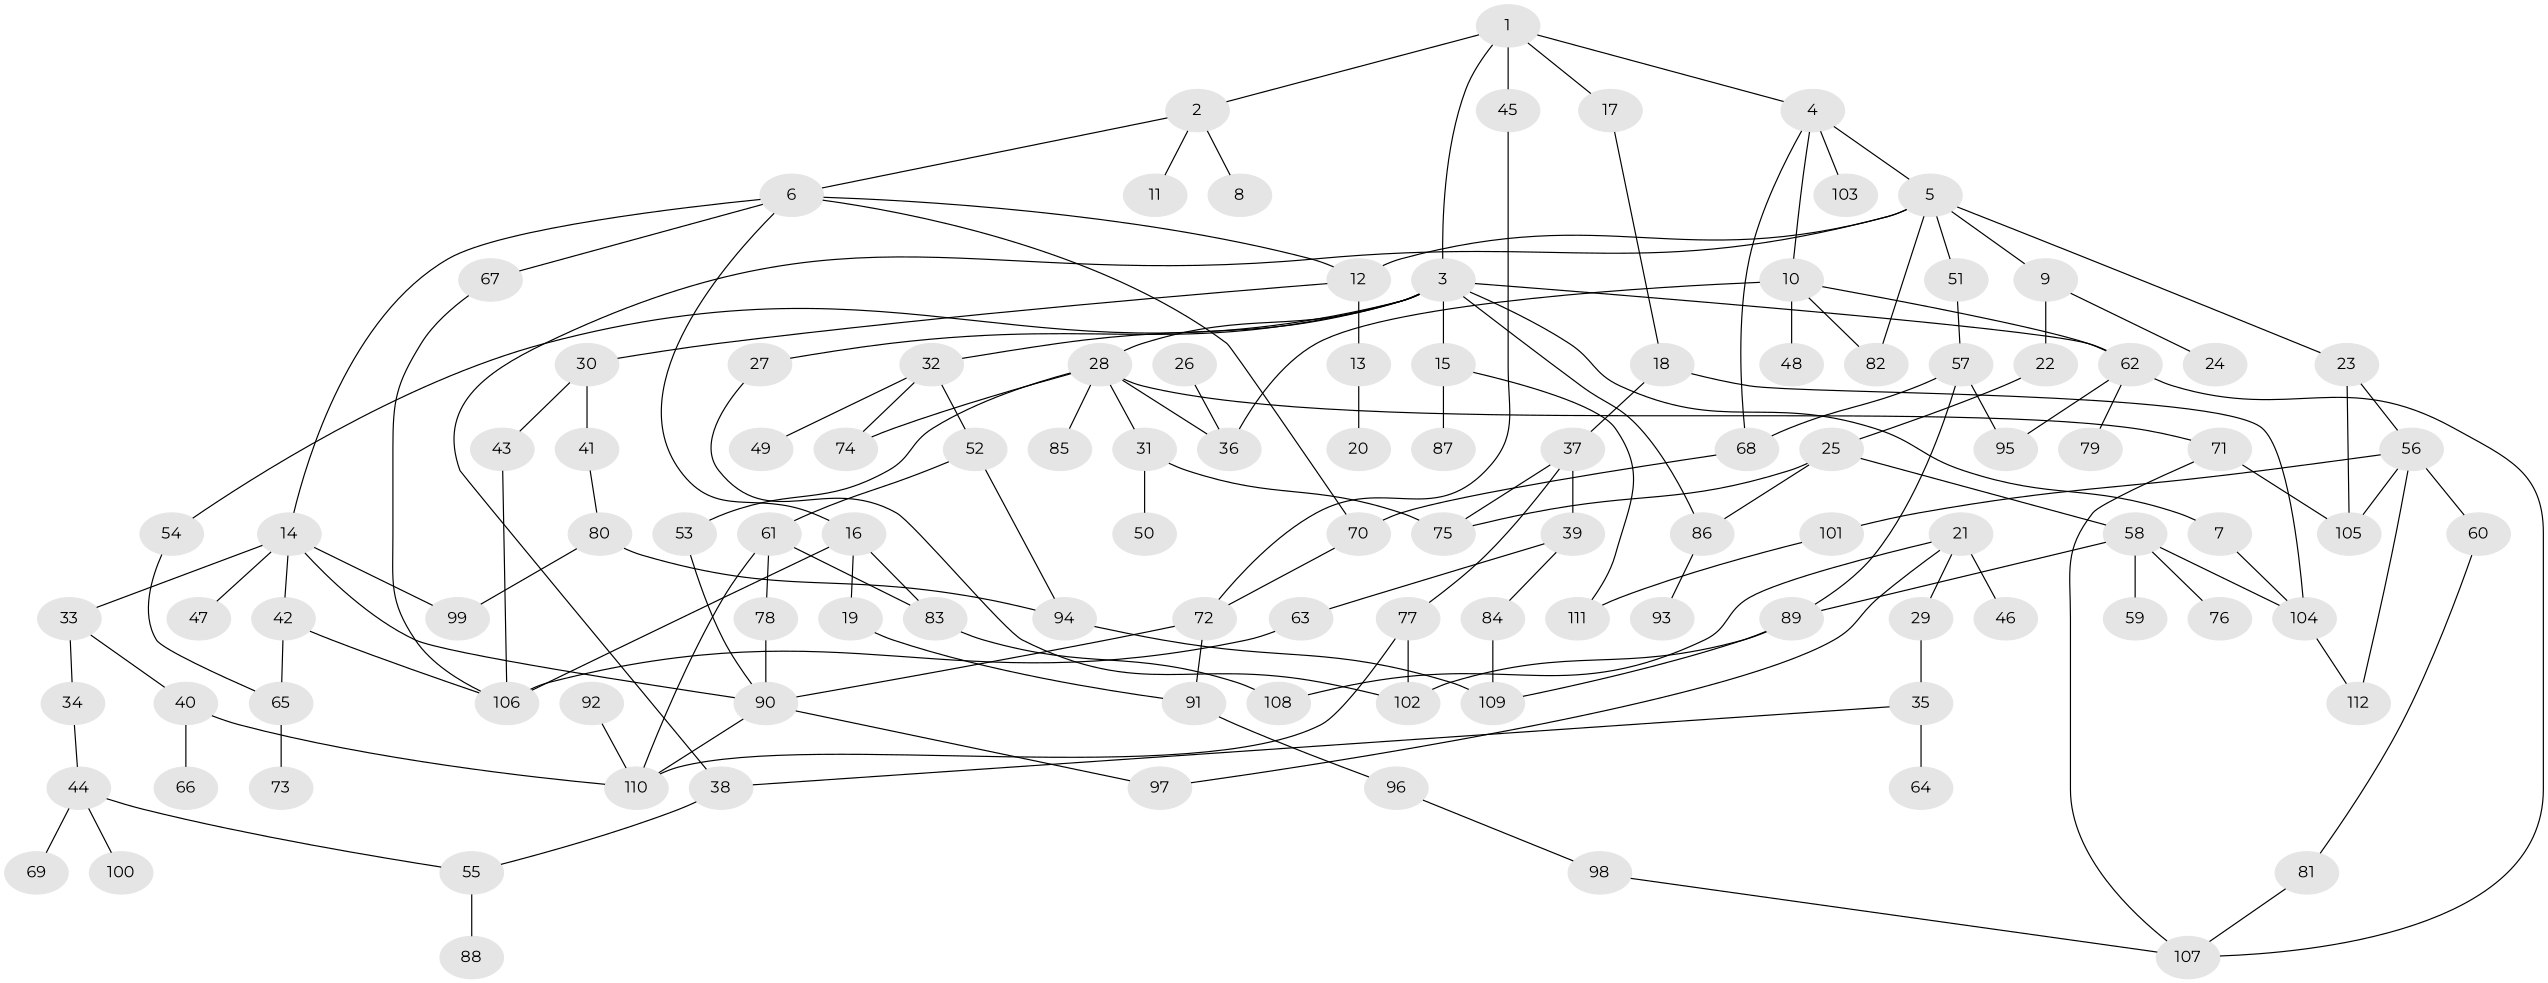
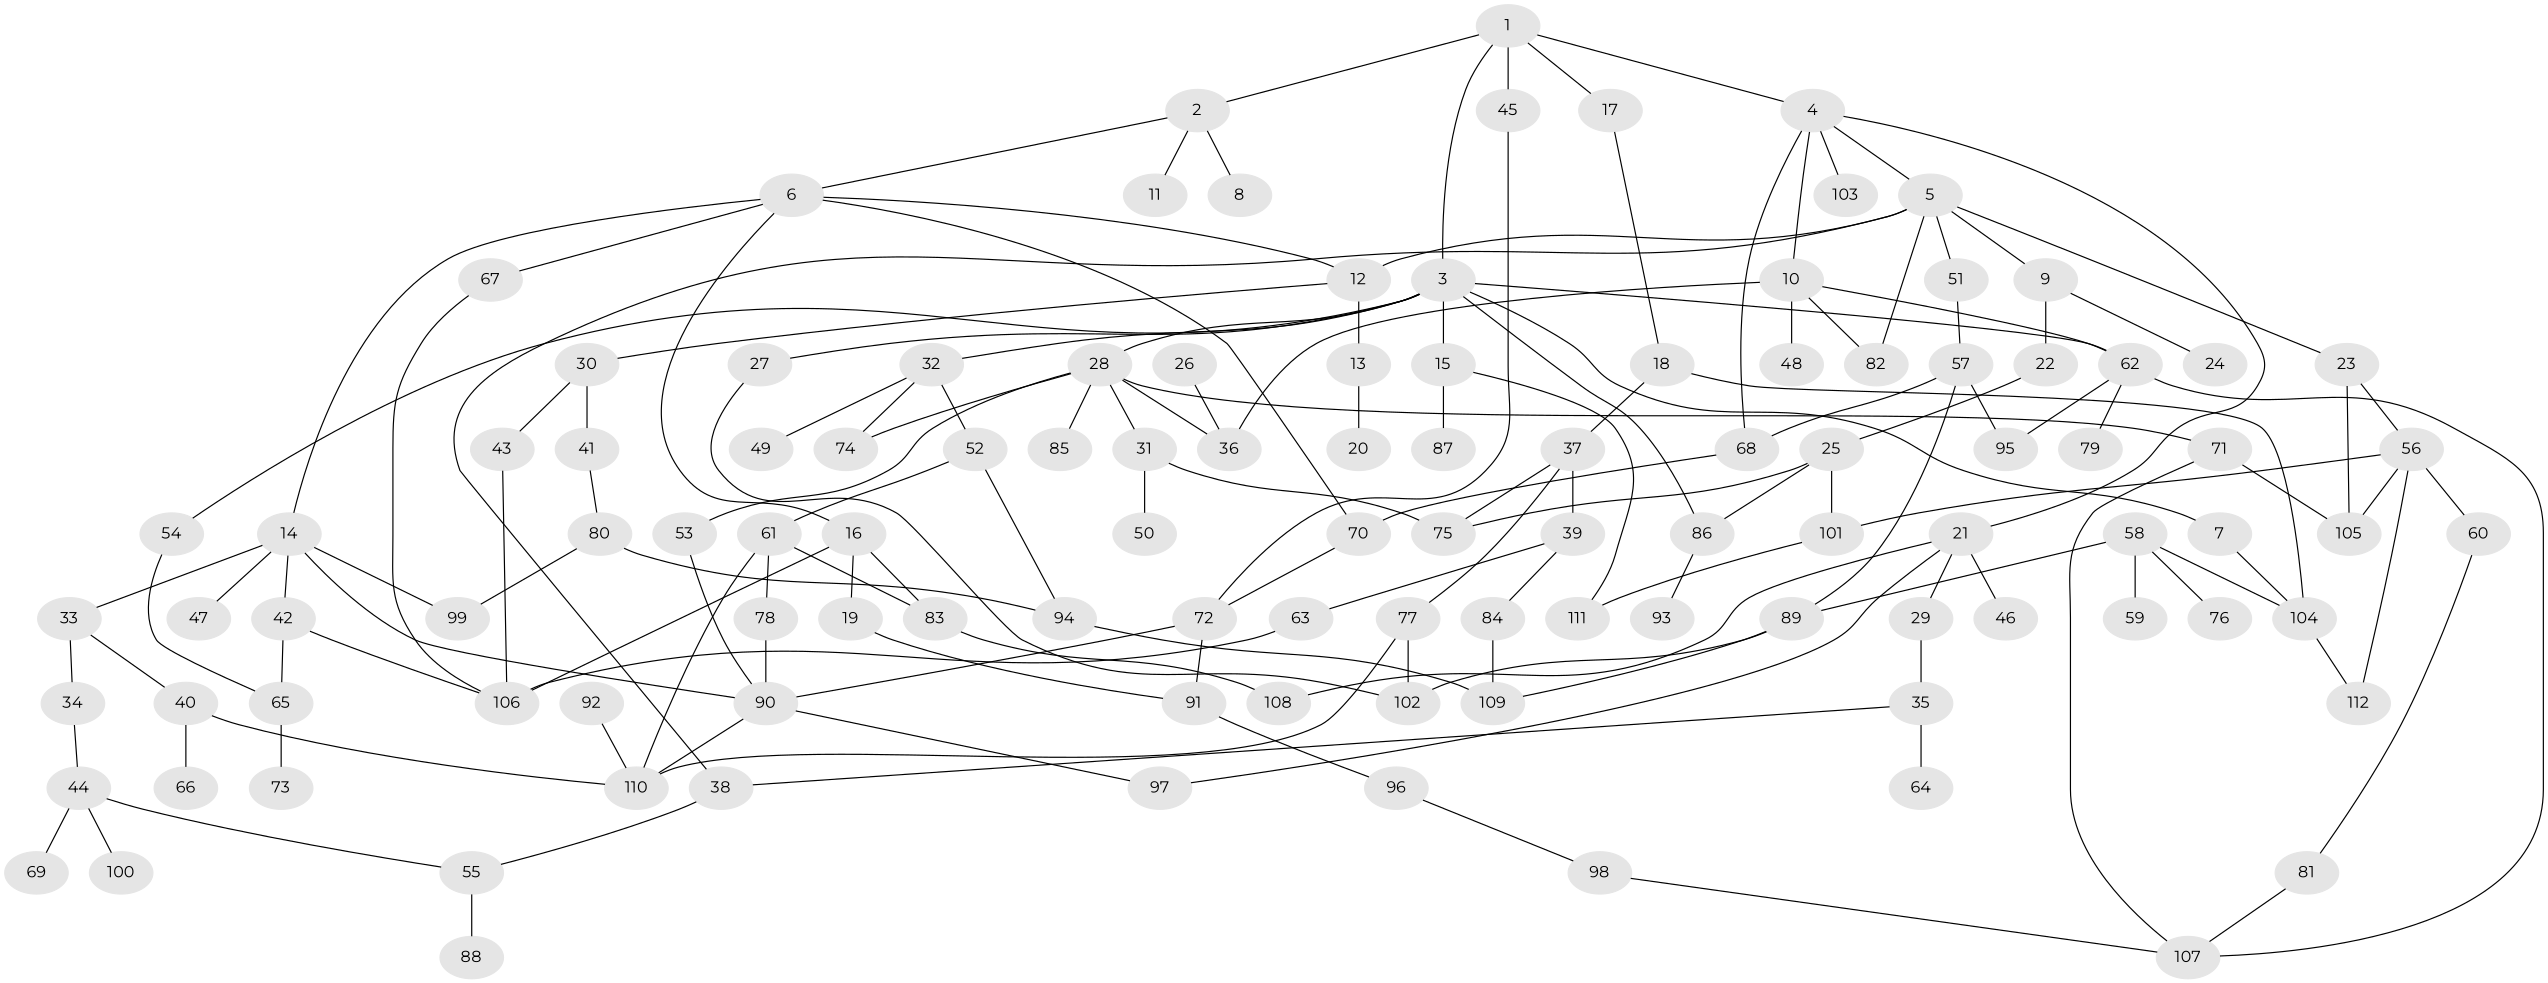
  graph {
    fontname=Montserrat
    node [color=gray90 fontname=Montserrat style=filled]
    edge [fontname=Montserrat]
    1
    2
    3
    4
    17
    45
    6
    8
    11
    7
    15
    27
    28
    32
    54
    62
    86
    5
    10
    21
    68
    103
    18
    72
    12
    14
    16
    67
    70
    104
    87
    111
    102
    36
    31
    53
    71
    74
    85
    49
    52
    65
    95
    79
    107
    93
    9
    23
    38
    51
    82
    48
    29
    46
    97
    108
    22
    24
    13
    30
    56
    105
    55
    57
    33
    42
    47
    90
    99
    19
    83
    106
    112
    25
    26
    20
    41
    43
    34
    40
    110
    91
    37
    75
    39
    77
    96
    35
    58
    60
    101
    89
    59
    76
    50
    64
    80
    61
    94
    44
    66
    69
    100
    63
    84
    88
    109
    73
    78
    81
    92
    98
    1 -- 2
    1 -- 3
    1 -- 4
    1 -- 17
    1 -- 45
    2 -- 6
    2 -- 8
    2 -- 11
    3 -- 7
    3 -- 15
    3 -- 27
    3 -- 28
    3 -- 32
    3 -- 54
    3 -- 62
    3 -- 86
    4 -- 5
    4 -- 10
+   4 -- 21
    4 -- 68
    4 -- 103
    17 -- 18
    45 -- 72
    6 -- 12
    6 -- 14
    6 -- 16
    6 -- 67
    6 -- 70
    7 -- 104
    15 -- 87
    15 -- 111
    27 -- 102
    28 -- 36
    28 -- 31
    28 -- 53
    28 -- 71
    28 -- 74
    28 -- 85
    32 -- 74
    32 -- 49
    32 -- 52
    54 -- 65
    62 -- 95
    62 -- 79
    62 -- 107
    86 -- 93
    5 -- 12
    5 -- 9
    5 -- 23
    5 -- 38
    5 -- 51
    5 -- 82
    10 -- 62
    10 -- 36
    10 -- 82
    10 -- 48
    21 -- 29
    21 -- 46
    21 -- 97
    21 -- 108
    68 -- 70
    18 -- 104
    18 -- 37
    72 -- 90
    72 -- 91
    12 -- 13
    12 -- 30
    14 -- 33
    14 -- 42
    14 -- 47
    14 -- 90
    14 -- 99
    16 -- 19
    16 -- 83
    16 -- 106
    67 -- 106
    70 -- 72
    104 -- 112
    31 -- 75
    31 -- 50
    53 -- 90
    71 -- 107
    71 -- 105
    52 -- 61
    52 -- 94
    65 -- 73
    9 -- 22
    9 -- 24
    23 -- 56
    23 -- 105
    38 -- 55
    51 -- 57
    29 -- 35
    22 -- 25
    13 -- 20
    30 -- 41
    30 -- 43
    56 -- 105
    56 -- 112
    56 -- 60
    56 -- 101
    55 -- 88
    57 -- 68
    57 -- 95
    57 -- 89
    33 -- 34
    33 -- 40
    42 -- 65
    42 -- 106
    90 -- 97
    90 -- 110
    19 -- 91
    83 -- 108
    25 -- 86
    25 -- 75
-   25 -- 58
+   25 -- 101
    26 -- 36
    41 -- 80
    43 -- 106
    34 -- 44
    40 -- 110
    40 -- 66
    91 -- 96
    37 -- 75
    37 -- 39
    37 -- 77
    39 -- 63
    39 -- 84
    77 -- 102
    77 -- 110
    96 -- 98
    35 -- 38
    35 -- 64
    58 -- 104
    58 -- 89
    58 -- 59
    58 -- 76
    60 -- 81
    101 -- 111
    89 -- 102
    89 -- 109
    80 -- 99
    80 -- 94
    61 -- 83
    61 -- 110
    61 -- 78
    94 -- 109
    44 -- 55
    44 -- 69
    44 -- 100
    63 -- 106
    84 -- 109
    78 -- 90
    81 -- 107
    92 -- 110
    98 -- 107
  }
